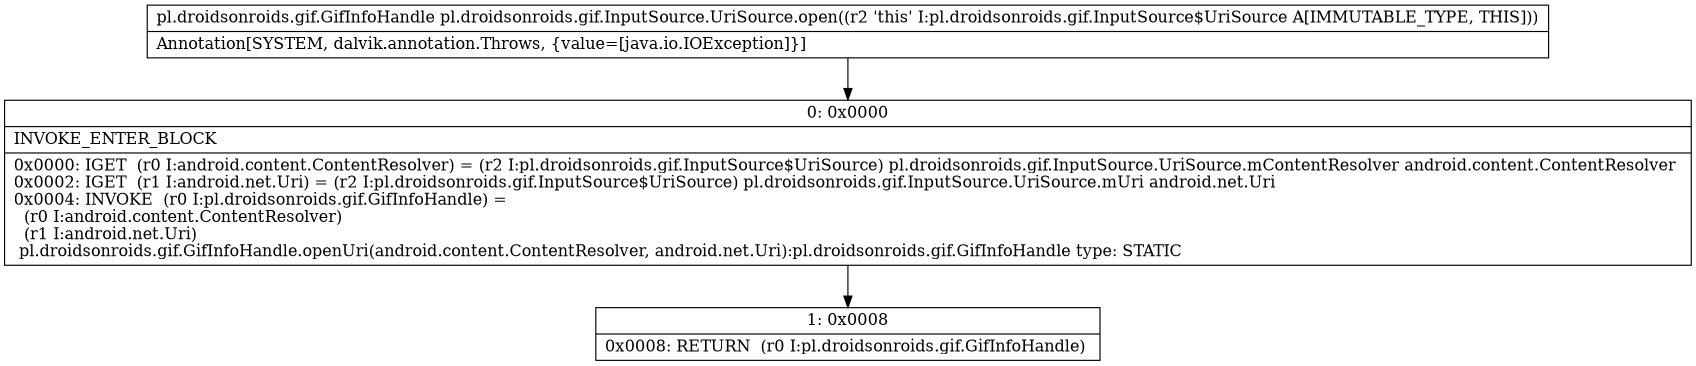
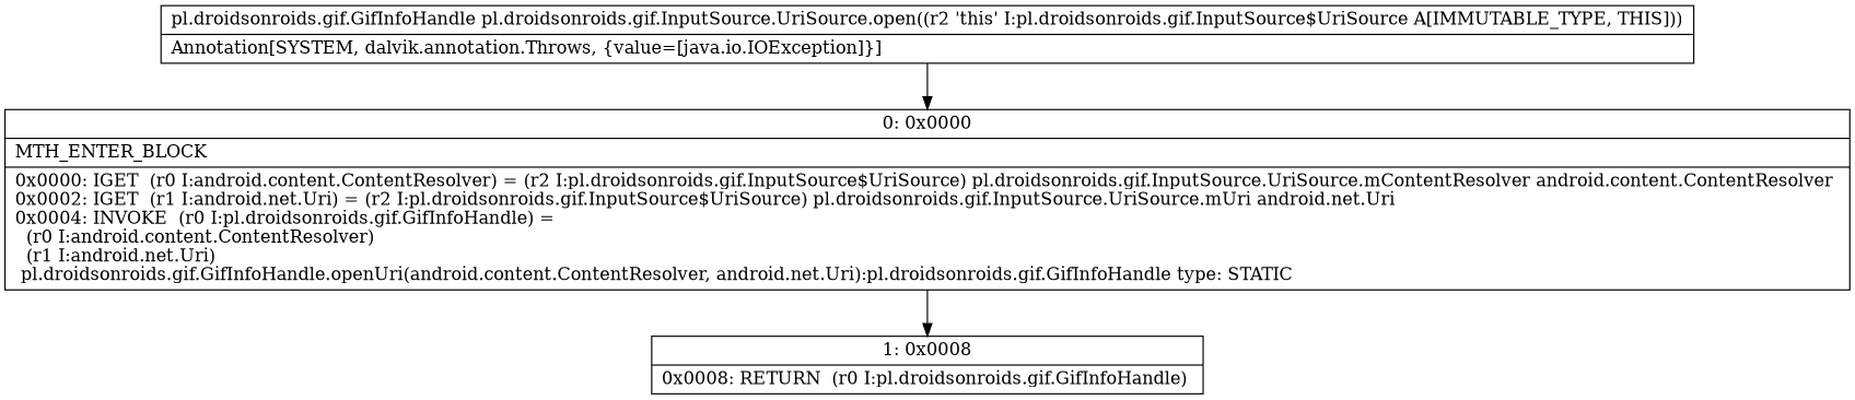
  digraph {
    node [shape=record]
-   n1 [label="{0\:\ 0x0000|INVOKE_ENTER_BLOCK\l|0x0000: IGET  (r0 I:android.content.ContentResolver) = (r2 I:pl.droidsonroids.gif.InputSource$UriSource) pl.droidsonroids.gif.InputSource.UriSource.mContentResolver android.content.ContentResolver \l0x0002: IGET  (r1 I:android.net.Uri) = (r2 I:pl.droidsonroids.gif.InputSource$UriSource) pl.droidsonroids.gif.InputSource.UriSource.mUri android.net.Uri \l0x0004: INVOKE  (r0 I:pl.droidsonroids.gif.GifInfoHandle) = \l  (r0 I:android.content.ContentResolver)\l  (r1 I:android.net.Uri)\l pl.droidsonroids.gif.GifInfoHandle.openUri(android.content.ContentResolver, android.net.Uri):pl.droidsonroids.gif.GifInfoHandle type: STATIC \l}"]
+   n1 [label="{0\:\ 0x0000|MTH_ENTER_BLOCK\l|0x0000: IGET  (r0 I:android.content.ContentResolver) = (r2 I:pl.droidsonroids.gif.InputSource$UriSource) pl.droidsonroids.gif.InputSource.UriSource.mContentResolver android.content.ContentResolver \l0x0002: IGET  (r1 I:android.net.Uri) = (r2 I:pl.droidsonroids.gif.InputSource$UriSource) pl.droidsonroids.gif.InputSource.UriSource.mUri android.net.Uri \l0x0004: INVOKE  (r0 I:pl.droidsonroids.gif.GifInfoHandle) = \l  (r0 I:android.content.ContentResolver)\l  (r1 I:android.net.Uri)\l pl.droidsonroids.gif.GifInfoHandle.openUri(android.content.ContentResolver, android.net.Uri):pl.droidsonroids.gif.GifInfoHandle type: STATIC \l}"]
    n2 [label="{1\:\ 0x0008|0x0008: RETURN  (r0 I:pl.droidsonroids.gif.GifInfoHandle) \l}"]
    n3 [label="{pl.droidsonroids.gif.GifInfoHandle pl.droidsonroids.gif.InputSource.UriSource.open((r2 'this' I:pl.droidsonroids.gif.InputSource$UriSource A[IMMUTABLE_TYPE, THIS]))  | Annotation[SYSTEM, dalvik.annotation.Throws, \{value=[java.io.IOException]\}]\l}"]
    n1 -> n2
    n3 -> n1
  }
